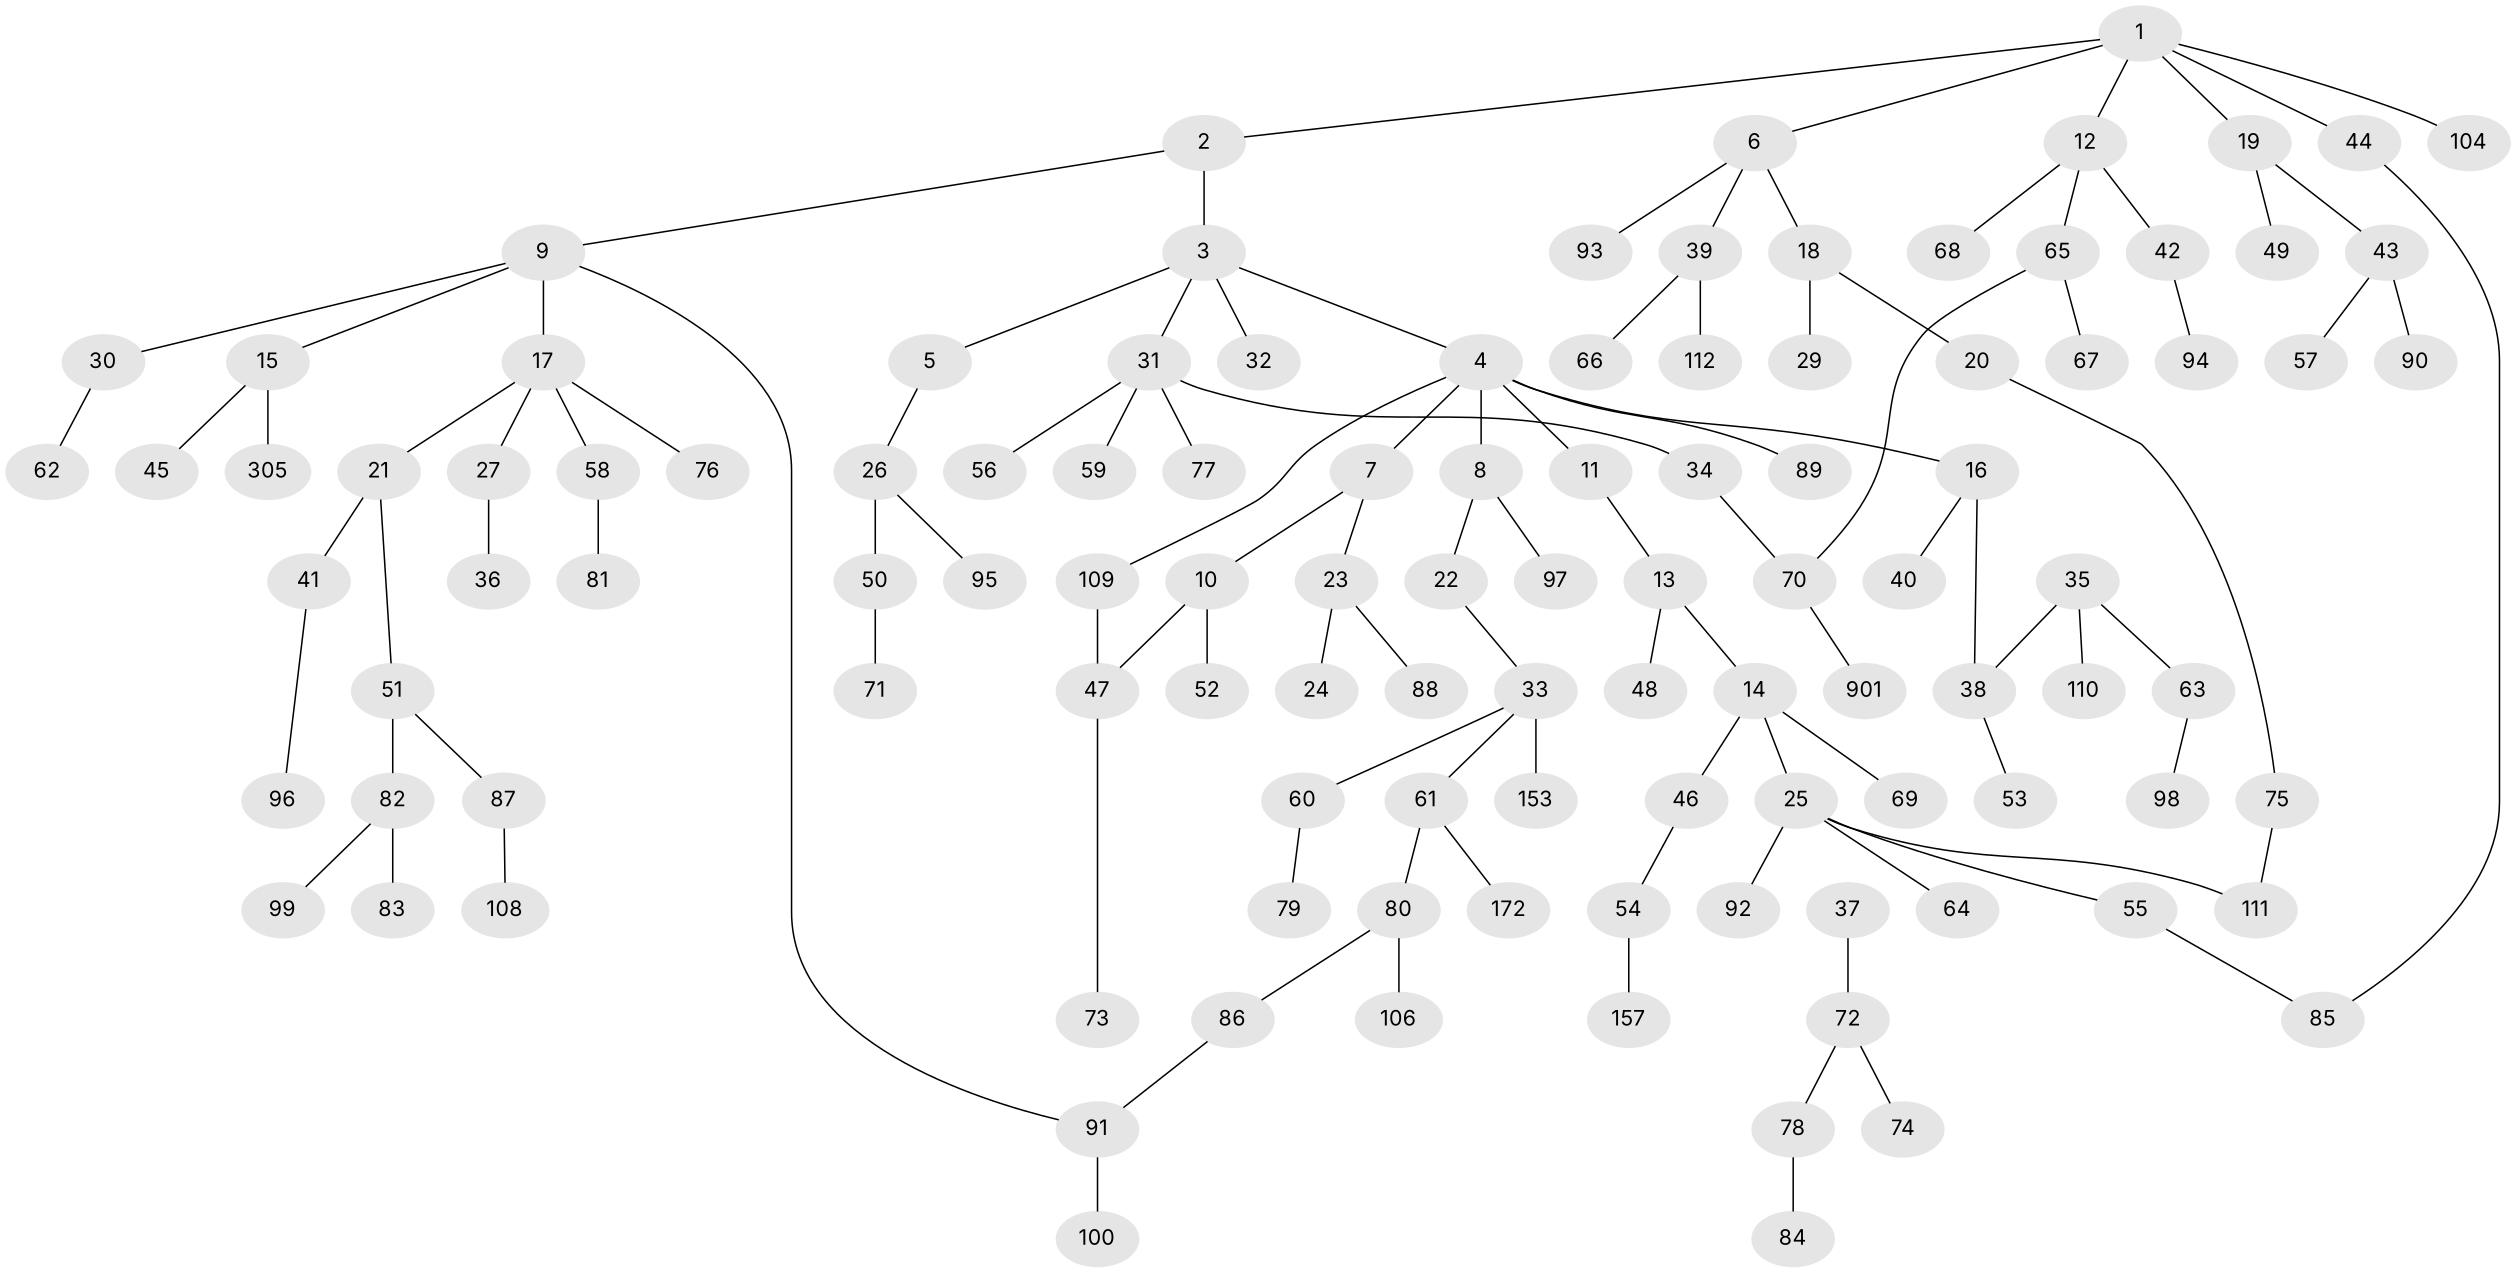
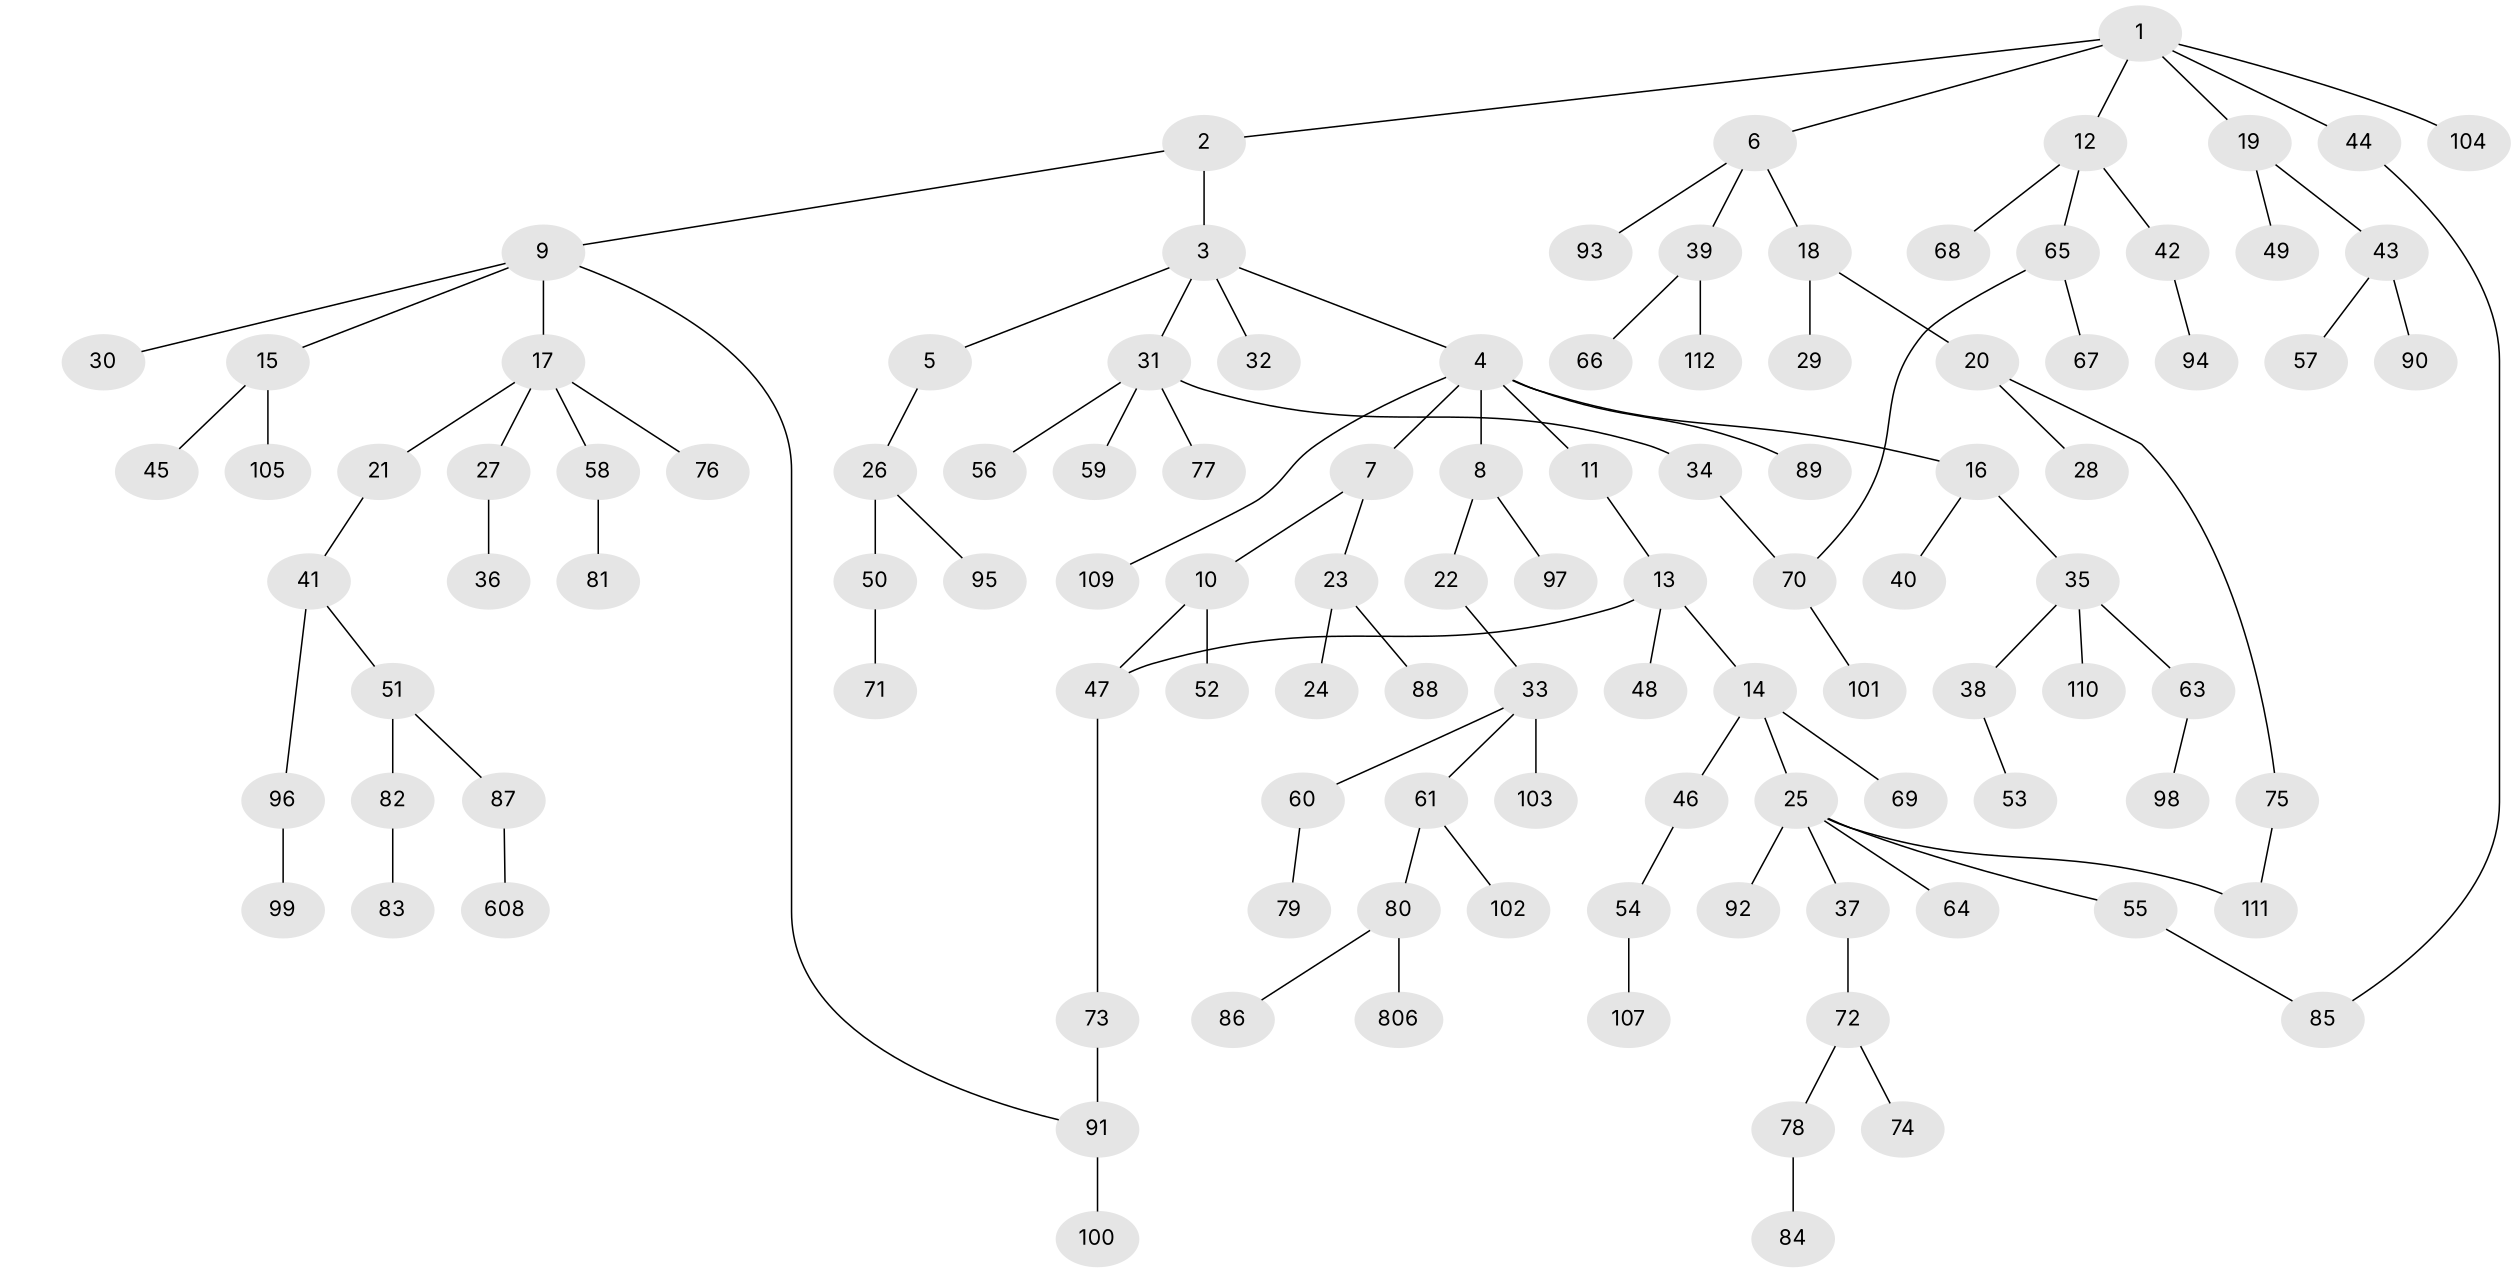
  graph {
    fontname=Inter
    node [color=gray90 fontname=Inter style=filled]
    edge [fontname=Inter]
    1
    2
    6
    12
    19
    44
    104
    3
    9
    18
    39
    93
    42
    65
    68
    43
    49
    85
    32
    4
    5
    31
    15
    17
    30
    91
    7
    8
    11
    16
    89
    109
    26
    34
    56
    59
    77
    10
    23
    22
    97
    13
    35
    40
    50
    95
    20
    29
    66
    112
    47
    52
    24
    88
    33
    45
-   105 [label=305]
+   105
    21
    27
    58
    76
-   62
    100
    73
    14
    48
    94
    70
    67
    25
    46
    69
    37
    55
    64
    92
    111
    54
    38
    63
    110
    41
    51
    36
    81
+   28
    75
    57
    90
    96
    82
    87
    60
    61
-   103 [label=153]
+   103
    72
    71
    79
    80
-   102 [label=172]
-   101 [label=901]
+   102
+   101
    53
    98
    74
    78
    99
-   107 [label=157]
+   107
    83
-   108
+   108 [label=608]
    86
-   106
+   106 [label=806]
    84
    1 -- 2
    1 -- 6
    1 -- 12
    1 -- 19
    1 -- 44
    1 -- 104
    2 -- 3
    2 -- 9
    6 -- 18
    6 -- 39
    6 -- 93
    12 -- 42
    12 -- 65
    12 -- 68
    19 -- 43
    19 -- 49
    44 -- 85
    3 -- 32
    3 -- 4
    3 -- 5
    3 -- 31
    9 -- 15
    9 -- 17
    9 -- 30
    9 -- 91
    18 -- 20
    18 -- 29
    39 -- 66
    39 -- 112
    42 -- 94
    65 -- 70
    65 -- 67
    43 -- 57
    43 -- 90
    4 -- 7
    4 -- 8
    4 -- 11
    4 -- 16
    4 -- 89
    4 -- 109
    5 -- 26
    31 -- 34
    31 -- 56
    31 -- 59
    31 -- 77
    15 -- 45
    15 -- 105
    17 -- 21
    17 -- 27
    17 -- 58
    17 -- 76
-   30 -- 62
    91 -- 100
    7 -- 10
    7 -- 23
    8 -- 22
    8 -- 97
    11 -- 13
-   16 -- 38
+   16 -- 35
    16 -- 40
    26 -- 50
    26 -- 95
    34 -- 70
    10 -- 47
    10 -- 52
    23 -- 24
    23 -- 88
    22 -- 33
-   109 -- 47
+   13 -- 47
    13 -- 14
    13 -- 48
    35 -- 38
    35 -- 63
    35 -- 110
    50 -- 71
+   20 -- 28
    20 -- 75
    47 -- 73
    33 -- 60
    33 -- 61
    33 -- 103
    21 -- 41
-   21 -- 51
+   41 -- 51
    27 -- 36
    58 -- 81
    14 -- 25
    14 -- 46
    14 -- 69
    70 -- 101
+   25 -- 37
    25 -- 55
    25 -- 64
    25 -- 92
    25 -- 111
    46 -- 54
    37 -- 72
    55 -- 85
    54 -- 107
    38 -- 53
    63 -- 98
    41 -- 96
    51 -- 82
    51 -- 87
    75 -- 111
-   82 -- 99
+   96 -- 99
    82 -- 83
    87 -- 108
    60 -- 79
    61 -- 80
    61 -- 102
    72 -- 74
    72 -- 78
    80 -- 86
    80 -- 106
    78 -- 84
-   86 -- 91
+   73 -- 91
  }
